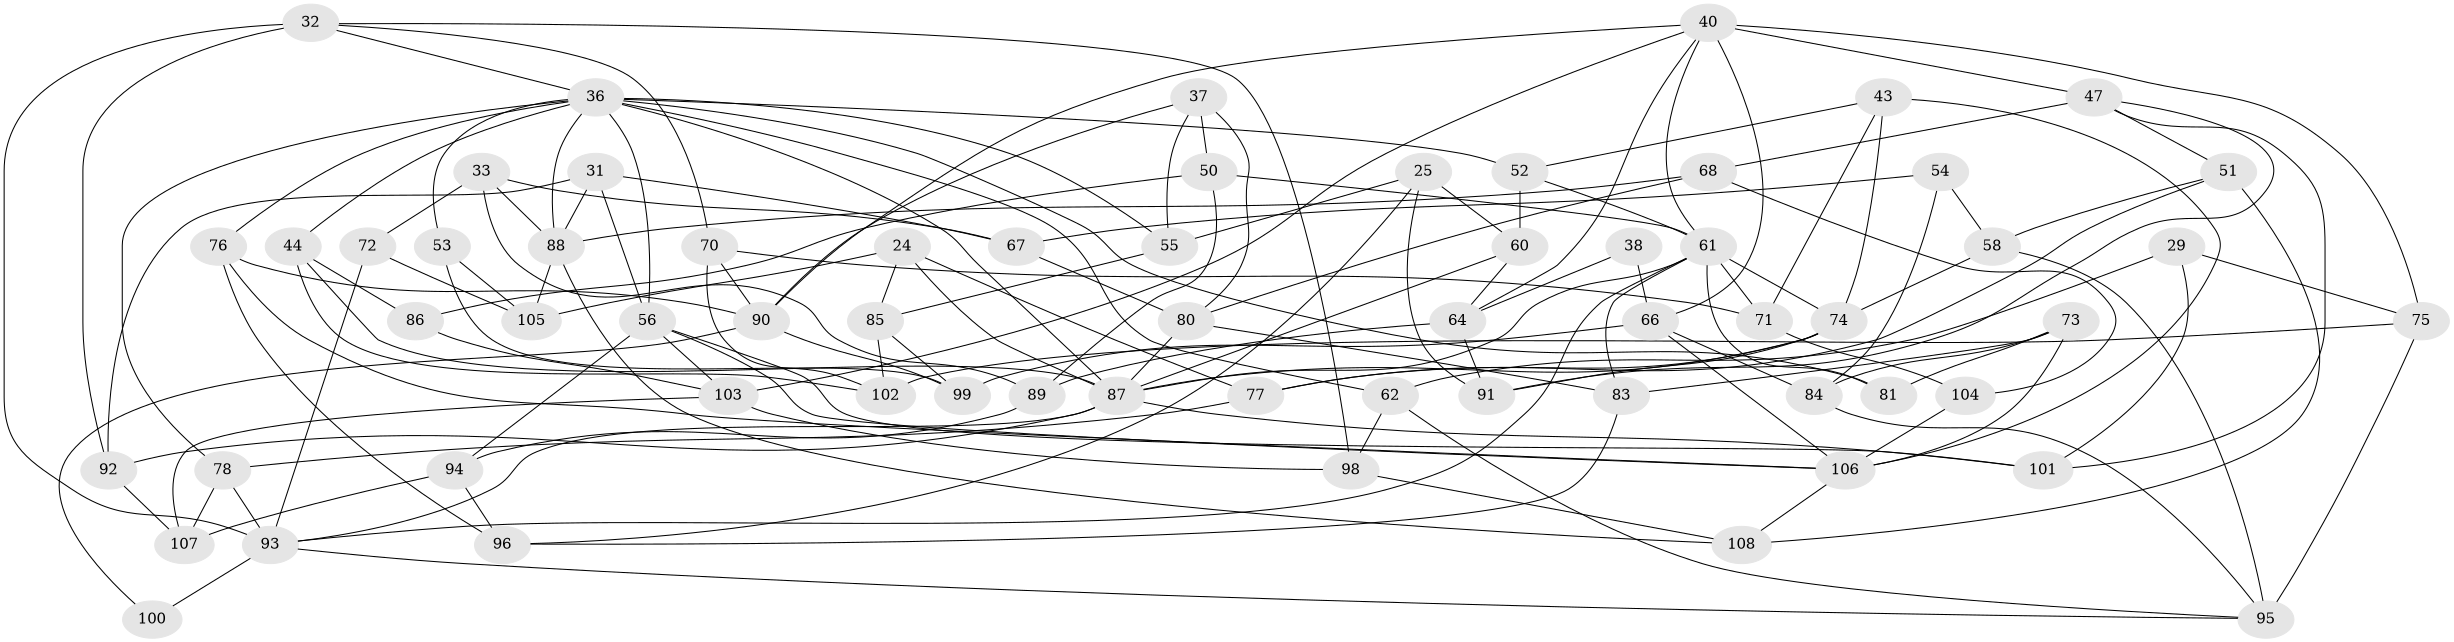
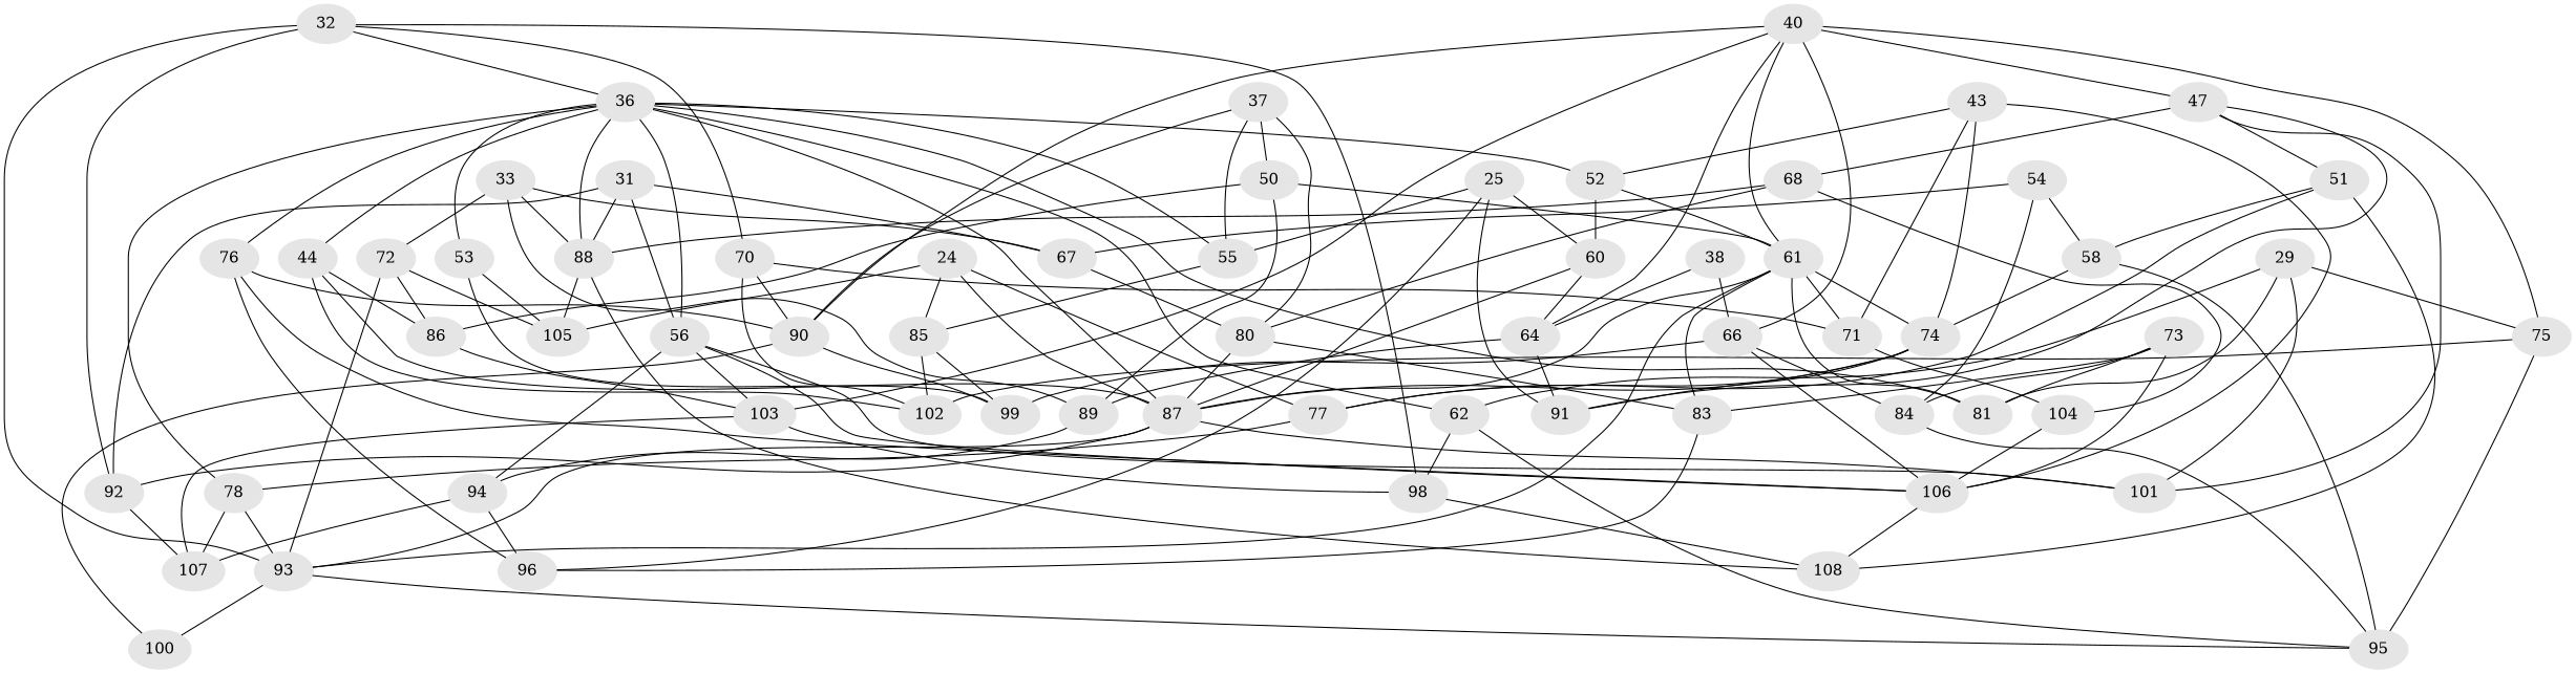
  graph {
    node [color=gray90 style=filled]
    24
    77
    85
    87 [super="+49+57"]
    105
    78
    102
    99 [super="+6"]
    101
    92
    93 [super="+39+82"]
    25
    55
    60
    91
    96
    64 [super="+46"]
    29
    62
    75
    81
    98
    95 [super="+63"]
    56 [super="+10+20"]
    103
    106 [super="+12+19+97"]
    94
    31
    67 [super="+17"]
    88 [super="+7+69"]
    80 [super="+8"]
    108 [super="+79"]
    107
    32 [super="+11"]
    36 [super="+26+34"]
    70
    44
    52
    53
    76
    90 [super="+65"]
    71 [super="+48"]
    100
    33
    72
    89
    86
    61 [super="+42"]
    37
    50
    83
    38
    66 [super="+35"]
    84
    40 [super="+13+30"]
    47 [super="+45"]
    51
    68
    74 [super="+41"]
    43 [super="+1+28"]
    104 [super="+3"]
    58 [super="+15"]
    54
    73
    24 -- 77
    24 -- 85
    24 -- 87
    24 -- 105
    77 -- 78
    85 -- 102
    85 -- 99
    87 -- 101
    87 -- 92
    87 -- 93 [weight=2]
    78 -- 93
    78 -- 107
    92 -- 107
    93 -- 95
    93 -- 100 [weight=2]
    25 -- 55
    25 -- 60
    25 -- 91
    25 -- 96
    55 -- 85
    60 -- 87
    60 -- 64
    64 -- 91
    64 -- 89
    29 -- 101
    29 -- 62
    29 -- 75
+   29 -- 81
    62 -- 98
    62 -- 95
    75 -- 102
    75 -- 95
    98 -- 108
    56 -- 101
    56 -- 103
    56 -- 106
    56 -- 94
    103 -- 98
    103 -- 107
    106 -- 108 [weight=2]
    94 -- 96
    94 -- 107
    31 -- 92
    31 -- 56
    31 -- 67
    31 -- 88
    67 -- 80 [weight=2]
    88 -- 105
    88 -- 108 [weight=2]
    80 -- 87
    80 -- 83
    32 -- 92
    32 -- 93 [weight=2]
    32 -- 98
    32 -- 36
    32 -- 70
    36 -- 87
    36 -- 78
    36 -- 55
    36 -- 62
    36 -- 81
    36 -- 56 [weight=2]
    36 -- 88 [weight=2]
    36 -- 44
    36 -- 52
    36 -- 53
    36 -- 76
    70 -- 102
    70 -- 90
    70 -- 71
    44 -- 87
    44 -- 102
    44 -- 86
    52 -- 60
    52 -- 61
    53 -- 105
    53 -- 99 [weight=2]
    76 -- 96
    76 -- 106
    76 -- 90
    90 -- 99 [weight=2]
    90 -- 100 [weight=2]
    71 -- 104 [weight=2]
    33 -- 67
    33 -- 88
    33 -- 72
    33 -- 89
    72 -- 105
    72 -- 93
+   72 -- 86
    89 -- 94
    86 -- 103
    61 -- 87 [weight=2]
    61 -- 93
    61 -- 81
    61 -- 71
    61 -- 83
    61 -- 74
    37 -- 55
    37 -- 80
    37 -- 90
    37 -- 50
    50 -- 89
    50 -- 86
    50 -- 61
    83 -- 96
    38 -- 64 [weight=2]
    38 -- 66 [weight=2]
    66 -- 99
    66 -- 106
    66 -- 84
    84 -- 95
    40 -- 64
    40 -- 75
    40 -- 103
    40 -- 90
    40 -- 61
    40 -- 66
    40 -- 47 [weight=2]
    47 -- 101
    47 -- 91
    47 -- 51
    47 -- 68
    51 -- 77
    51 -- 108
    51 -- 58
    68 -- 88
    68 -- 80
    68 -- 104
    74 -- 77
    74 -- 87
    74 -- 91
    43 -- 106 [weight=3]
    43 -- 52
    43 -- 71 [weight=2]
    43 -- 74 [weight=2]
    104 -- 106
    58 -- 95 [weight=2]
    58 -- 74 [weight=2]
    54 -- 67 [weight=2]
    54 -- 84
    54 -- 58
    73 -- 81
    73 -- 106
    73 -- 83
    73 -- 84
  }
